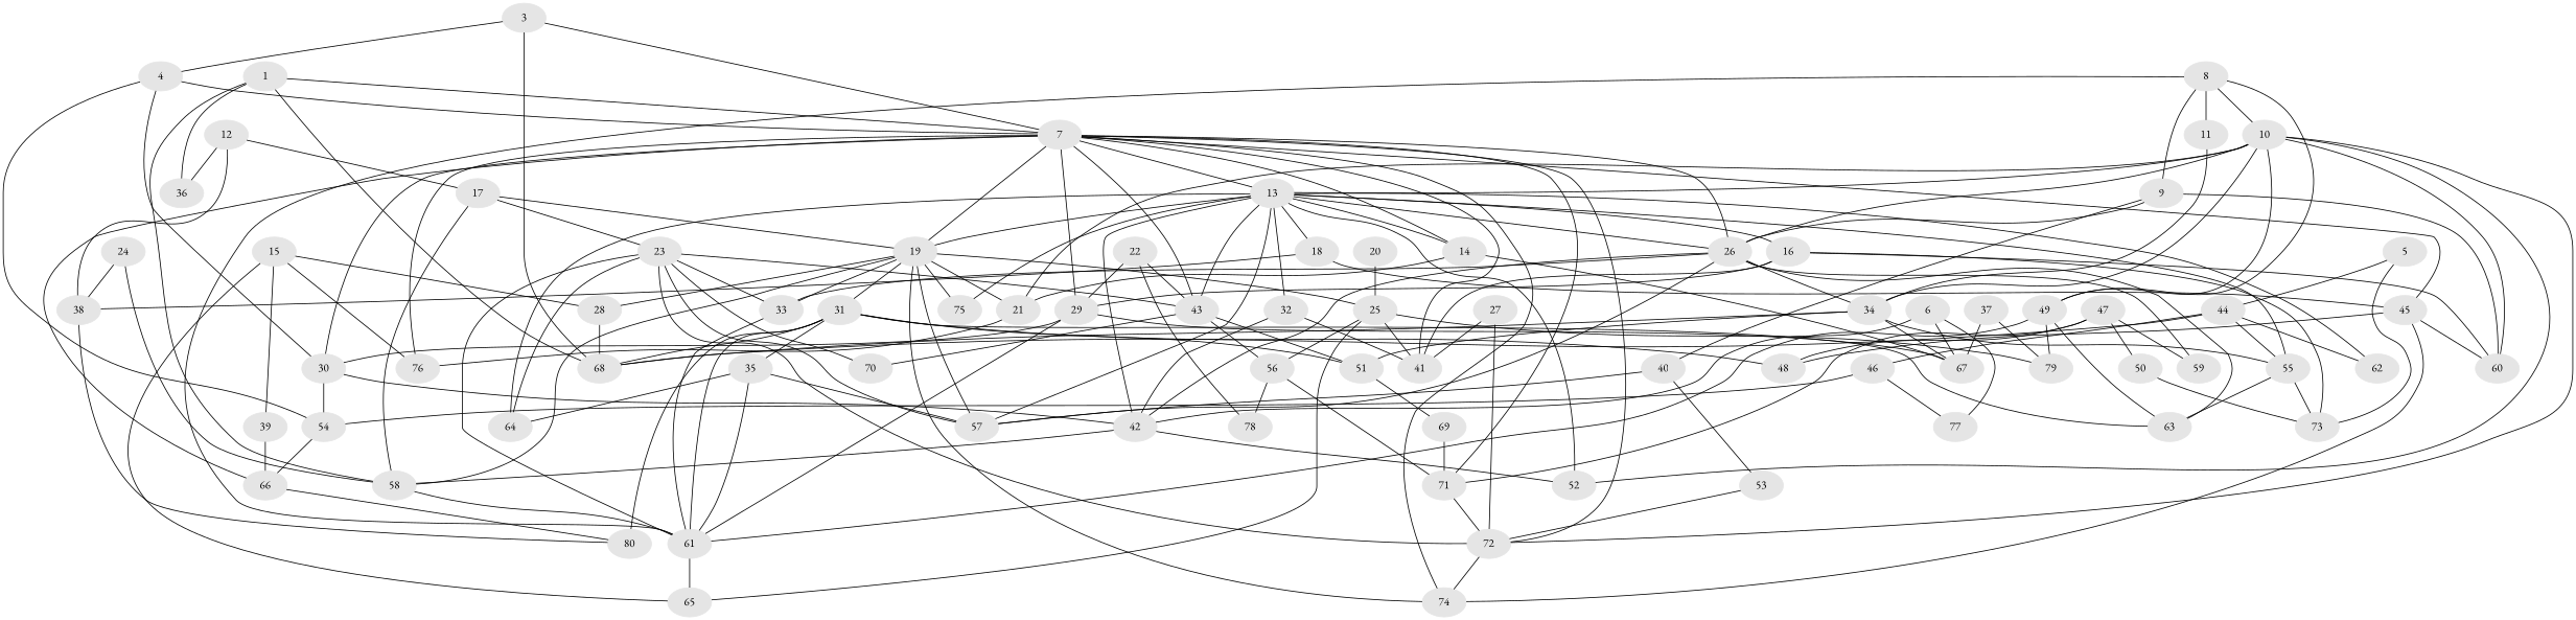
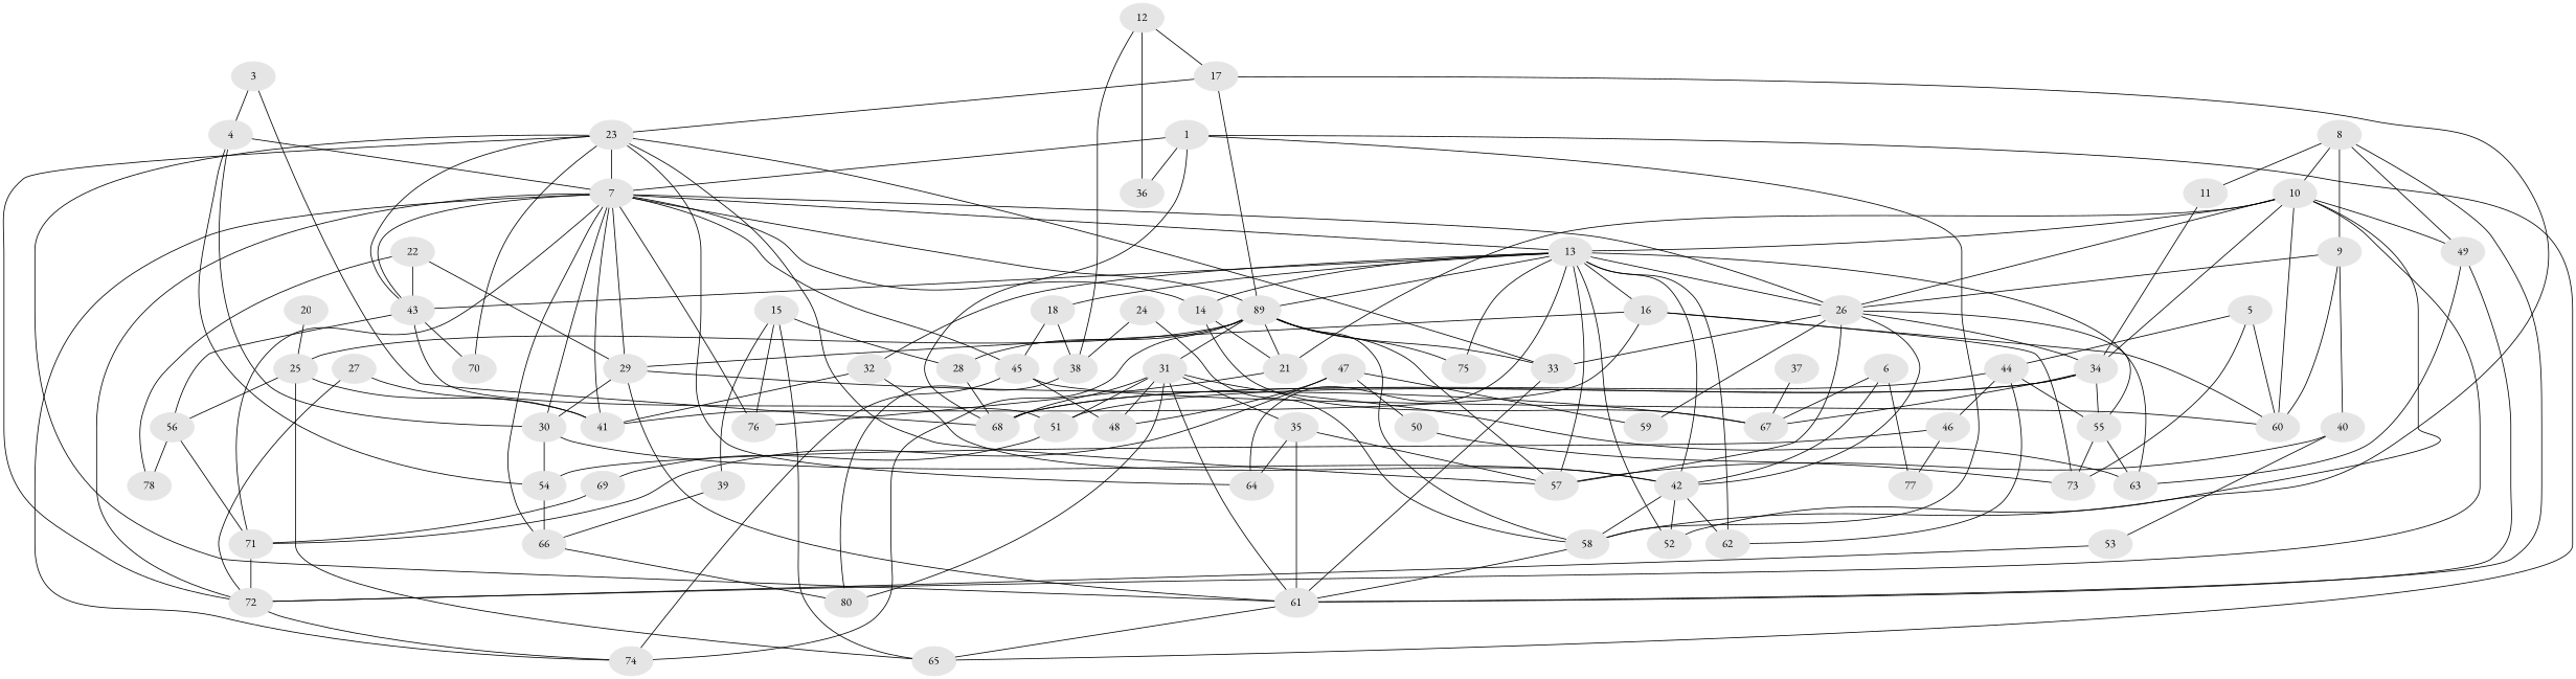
  graph {
    fontname="EB Garamond"
    node [color=gray90 fontname="EB Garamond" style=filled]
    edge [fontname="EB Garamond" weight=1.0]
    1
    7
    36
    58
    65
    68
    30
    13
    14
-   19
+   19 [label=89]
    26
    29
    41
    43
    45
    66
    71
    72
    74
    76
    61
    3
    4
    20
    25
    54
    42
    5
    60
    44
    73
    55
    62
    46
    6
    67
    77
    52
    18
    16
    32
    57
    64
    75
    21
    28
    31
    33
    34
    59
    63
    70
    56
    51
    48
    80
    8
    9
    10
    11
    49
    40
-   79
    53
    38
    12
    17
    23
    15
    39
    35
    22
    78
    24
    27
    69
    37
    47
    50
    1 -- 7
    1 -- 36
    1 -- 58
+   1 -- 65
    1 -- 68
    7 -- 30
    7 -- 13
    7 -- 14
    7 -- 19 [weight=2.0]
    7 -- 26
    7 -- 29
    7 -- 41
    7 -- 43
    7 -- 45
    7 -- 66 [weight=2.0]
    7 -- 71
    7 -- 72
    7 -- 74
    7 -- 76
    58 -- 61
    30 -- 54
    30 -- 42
    13 -- 14
    13 -- 19
    13 -- 26
    13 -- 43
    13 -- 42 [weight=2.0]
    13 -- 55
    13 -- 62
    13 -- 52
    13 -- 18
    13 -- 16
    13 -- 32
    13 -- 57
    13 -- 64
    13 -- 75
    14 -- 67
    14 -- 21
    19 -- 58
    19 -- 74
    19 -- 25
    19 -- 57 [weight=2.0]
    19 -- 75
    19 -- 21
    19 -- 28
    19 -- 31
    19 -- 33
    26 -- 42
    26 -- 57
    26 -- 33 [weight=2.0]
    26 -- 34 [weight=2.0]
    26 -- 59 [weight=2.0]
    26 -- 63
    29 -- 30
    29 -- 61
    29 -- 67
    43 -- 70
    43 -- 56
    43 -- 51
    45 -- 74
    45 -- 60
    45 -- 48
    66 -- 80
    71 -- 72
    72 -- 74
    61 -- 65
-   3 -- 7
+   23 -- 7
    3 -- 68
    3 -- 4
    4 -- 7
    4 -- 30
    4 -- 54
    20 -- 25
    25 -- 65
    25 -- 41
    25 -- 56
-   25 -- 79
    54 -- 66
    42 -- 58
+   42 -- 62
    42 -- 52
+   5 -- 60
    5 -- 44
    5 -- 73
    44 -- 68
    44 -- 55
    44 -- 62
    44 -- 46
    55 -- 73
    55 -- 63
    46 -- 54
    46 -- 77
    6 -- 42
    6 -- 67
    6 -- 77
    18 -- 45
    18 -- 38
    16 -- 29
    16 -- 41
    16 -- 60
    16 -- 73
    32 -- 41
    32 -- 42
    21 -- 76
    28 -- 68
    31 -- 68
    31 -- 61
    31 -- 63
    31 -- 51
    31 -- 48
    31 -- 80 [weight=2.0]
    31 -- 35
    33 -- 61
    34 -- 68
    34 -- 55
    34 -- 67
    34 -- 51
    56 -- 71
    56 -- 78
    51 -- 69
    8 -- 61
    8 -- 9
    8 -- 10
    8 -- 11
    8 -- 49
    9 -- 26
    9 -- 60
    9 -- 40
    10 -- 13
    10 -- 26
    10 -- 72
    10 -- 60
    10 -- 52
    10 -- 21
    10 -- 34
    10 -- 49
    11 -- 34
    49 -- 61
    49 -- 63
-   49 -- 79
    40 -- 57
    40 -- 53
    53 -- 72
    38 -- 80
    12 -- 36
    12 -- 38
    12 -- 17
    17 -- 58
    17 -- 19
    17 -- 23
    23 -- 43
    23 -- 72
    23 -- 61
    23 -- 57
    23 -- 64
    23 -- 33
    23 -- 70
    15 -- 65
    15 -- 76
    15 -- 28
    15 -- 39
    39 -- 66
    35 -- 61
    35 -- 57
    35 -- 64
    22 -- 29
    22 -- 43
    22 -- 78
    24 -- 58
    24 -- 38
    27 -- 41
    27 -- 72
    69 -- 71
    37 -- 67
-   37 -- 79
    47 -- 71
    47 -- 59
    47 -- 48
    47 -- 50
    50 -- 73
  }
